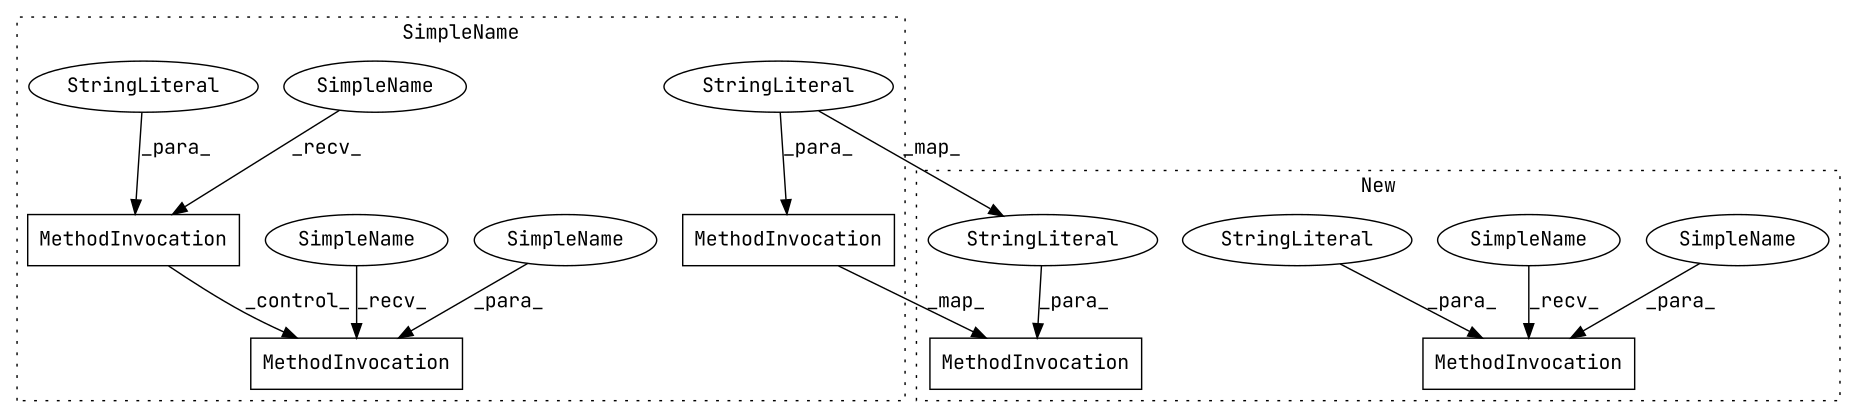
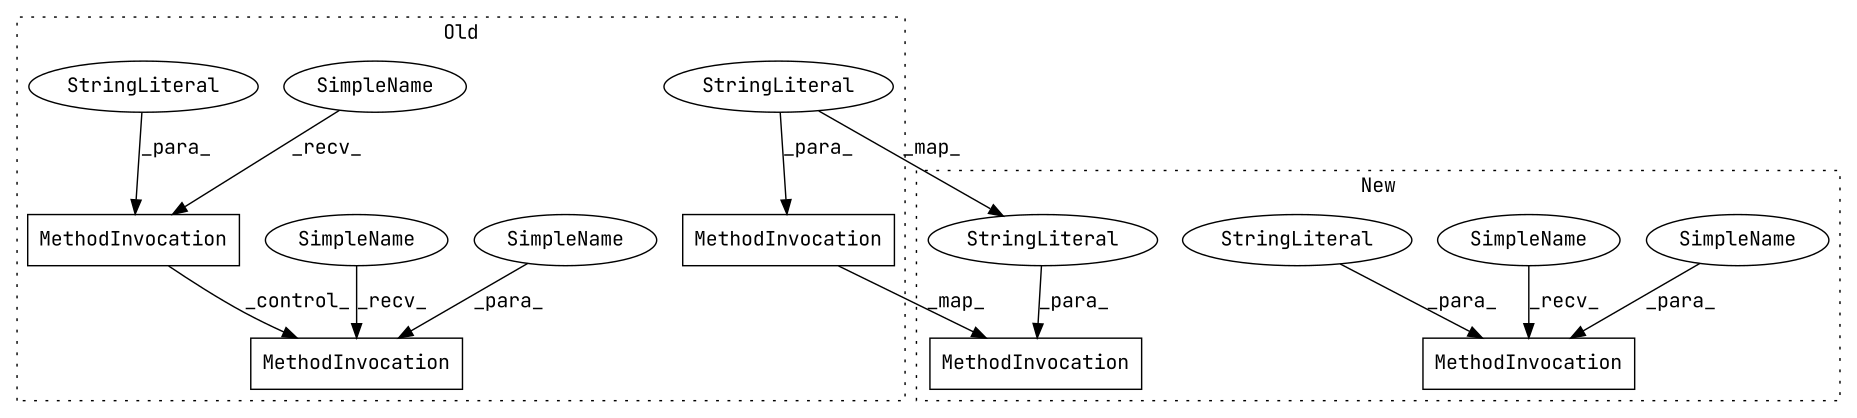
  digraph {
    fontname="JetBrains Mono"
    node [a=32 l=27 shape=ellipse fontname="JetBrains Mono"]
    edge [fontname="JetBrains Mono"]
    n1 [l="7,1" label=MethodInvocation s="13391,13425" shape=box]
    n2 [l="7,1" label=MethodInvocation s="10398,10432" shape=box]
    n3 [l="8,1" label=MethodInvocation s="13462,13482" shape=box]
    n4 [a=42 l=12 label=SimpleName s=13470]
    n5 [a=42 l=9 label=SimpleName s=13381]
    n6 [a=42 l=11 label=SimpleName s=13450]
    n7 [a=45 label=StringLiteral s=13398]
    n8 [a=45 label=StringLiteral s=10405]
    n9 [l="7,1" label=MethodInvocation s="11482,11516" shape=box]
    n10 [l="6,1" label=MethodInvocation s="8002,8054" shape=box]
    n11 [a=42 l=17 label=SimpleName s=8037]
    n12 [a=42 l=9 label=SimpleName s=7992]
    n13 [a=45 label=StringLiteral s=8008]
    n14 [a=45 label=StringLiteral s=11489]
    subgraph cluster_1 {
-     label=SimpleName
+     label=Old
      style=dotted
      n1
      n2
      n3
      n4
      n5
      n6
      n7
      n8
    }
    subgraph cluster_2 {
      label=New
      style=dotted
      n9
      n10
      n11
      n12
      n13
      n14
    }
    n1 -> n3 [label=_control_]
    n2 -> n9 [label=_map_]
    n4 -> n3 [label=_para_]
    n5 -> n1 [label=_recv_]
    n6 -> n3 [label=_recv_]
    n7 -> n1 [label=_para_]
    n8 -> n2 [label=_para_]
    n8 -> n14 [label=_map_]
    n11 -> n10 [label=_para_]
    n12 -> n10 [label=_recv_]
    n13 -> n10 [label=_para_]
    n14 -> n9 [label=_para_]
  }
